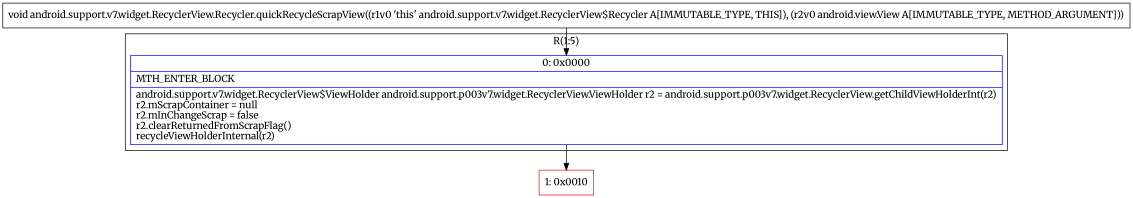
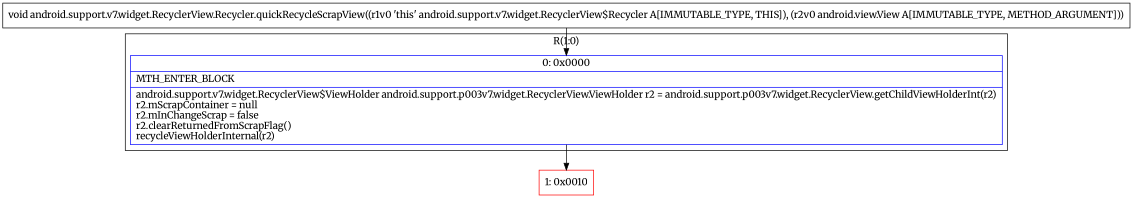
  digraph {
    fontname=Merriweather
    node [shape=record fontname=Merriweather]
    edge [fontname=Merriweather]
    n1 [color=blue label="{0\:\ 0x0000|MTH_ENTER_BLOCK\l|android.support.v7.widget.RecyclerView$ViewHolder android.support.p003v7.widget.RecyclerView.ViewHolder r2 = android.support.p003v7.widget.RecyclerView.getChildViewHolderInt(r2)\lr2.mScrapContainer = null\lr2.mInChangeScrap = false\lr2.clearReturnedFromScrapFlag()\lrecycleViewHolderInternal(r2)\l}"]
    n2 [color=red label="{1\:\ 0x0010}"]
    n3 [label="{void android.support.v7.widget.RecyclerView.Recycler.quickRecycleScrapView((r1v0 'this' android.support.v7.widget.RecyclerView$Recycler A[IMMUTABLE_TYPE, THIS]), (r2v0 android.view.View A[IMMUTABLE_TYPE, METHOD_ARGUMENT])) }"]
    subgraph cluster_1 {
-     label="R(1:5)"
+     label="R(1:0)"
      n1
    }
    n1 -> n2
    n3 -> n1
  }
